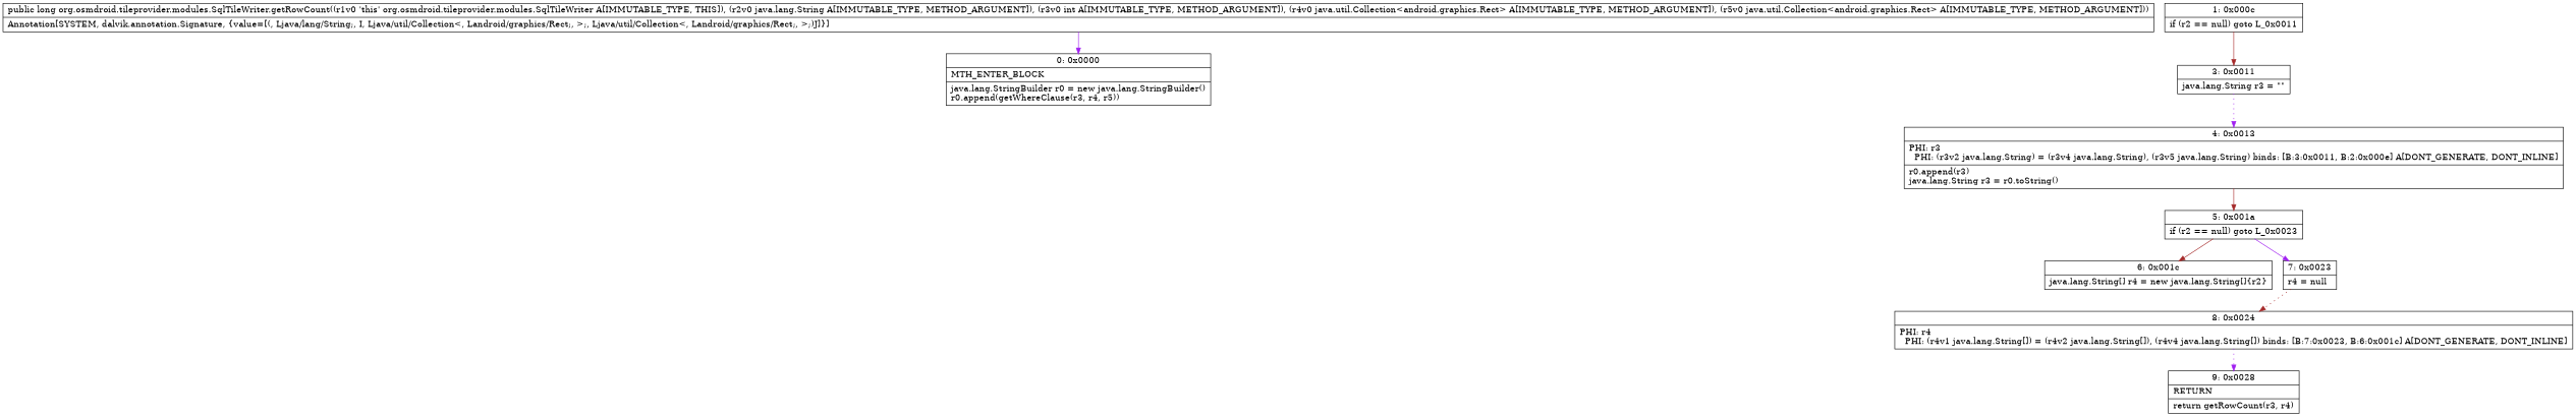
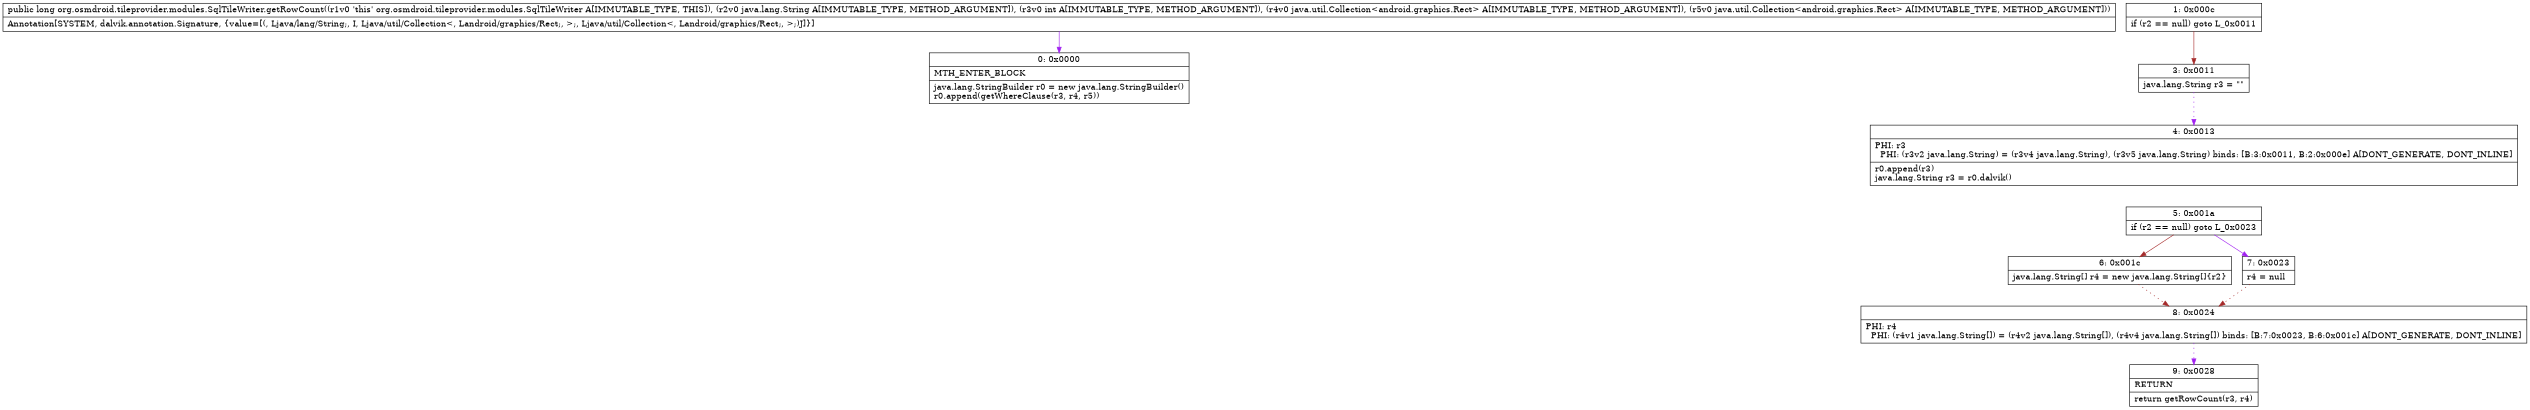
  digraph {
    node [shape=record]
    edge [color=brown style=solid]
    n1 [label="{0\:\ 0x0000|MTH_ENTER_BLOCK\l|java.lang.StringBuilder r0 = new java.lang.StringBuilder()\lr0.append(getWhereClause(r3, r4, r5))\l}"]
    n2 [label="{1\:\ 0x000c|if (r2 == null) goto L_0x0011\l}"]
    n3 [label="{3\:\ 0x0011|java.lang.String r3 = \"\"\l}"]
-   n4 [label="{4\:\ 0x0013|PHI: r3 \l  PHI: (r3v2 java.lang.String) = (r3v4 java.lang.String), (r3v5 java.lang.String) binds: [B:3:0x0011, B:2:0x000e] A[DONT_GENERATE, DONT_INLINE]\l|r0.append(r3)\ljava.lang.String r3 = r0.toString()\l}"]
+   n4 [label="{4\:\ 0x0013|PHI: r3 \l  PHI: (r3v2 java.lang.String) = (r3v4 java.lang.String), (r3v5 java.lang.String) binds: [B:3:0x0011, B:2:0x000e] A[DONT_GENERATE, DONT_INLINE]\l|r0.append(r3)\ljava.lang.String r3 = r0.dalvik()\l}"]
    n5 [label="{5\:\ 0x001a|if (r2 == null) goto L_0x0023\l}"]
    n6 [label="{6\:\ 0x001c|java.lang.String[] r4 = new java.lang.String[]\{r2\}\l}"]
    n7 [label="{7\:\ 0x0023|r4 = null\l}"]
    n8 [label="{8\:\ 0x0024|PHI: r4 \l  PHI: (r4v1 java.lang.String[]) = (r4v2 java.lang.String[]), (r4v4 java.lang.String[]) binds: [B:7:0x0023, B:6:0x001c] A[DONT_GENERATE, DONT_INLINE]\l}"]
    n9 [label="{9\:\ 0x0028|RETURN\l|return getRowCount(r3, r4)\l}"]
    n10 [label="{public long org.osmdroid.tileprovider.modules.SqlTileWriter.getRowCount((r1v0 'this' org.osmdroid.tileprovider.modules.SqlTileWriter A[IMMUTABLE_TYPE, THIS]), (r2v0 java.lang.String A[IMMUTABLE_TYPE, METHOD_ARGUMENT]), (r3v0 int A[IMMUTABLE_TYPE, METHOD_ARGUMENT]), (r4v0 java.util.Collection\<android.graphics.Rect\> A[IMMUTABLE_TYPE, METHOD_ARGUMENT]), (r5v0 java.util.Collection\<android.graphics.Rect\> A[IMMUTABLE_TYPE, METHOD_ARGUMENT]))  | Annotation[SYSTEM, dalvik.annotation.Signature, \{value=[(, Ljava\/lang\/String;, I, Ljava\/util\/Collection\<, Landroid\/graphics\/Rect;, \>;, Ljava\/util\/Collection\<, Landroid\/graphics\/Rect;, \>;)J]\}]\l}"]
    n2 -> n3
    n3 -> n4 [color=purple style=dotted]
-   n4 -> n5
    n5 -> n6
    n5 -> n7 [color=purple]
+   n6 -> n8 [style=dotted]
    n7 -> n8 [style=dotted]
    n8 -> n9 [color=purple style=dotted]
    n10 -> n1 [color=purple]
  }
